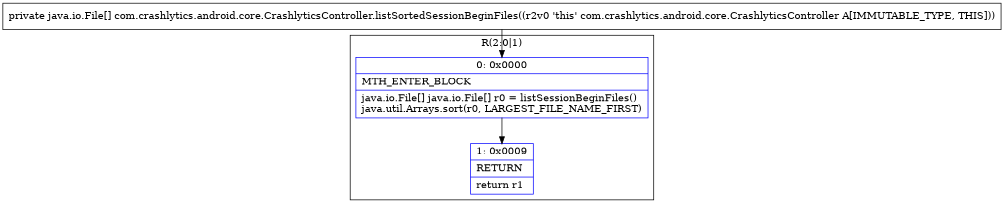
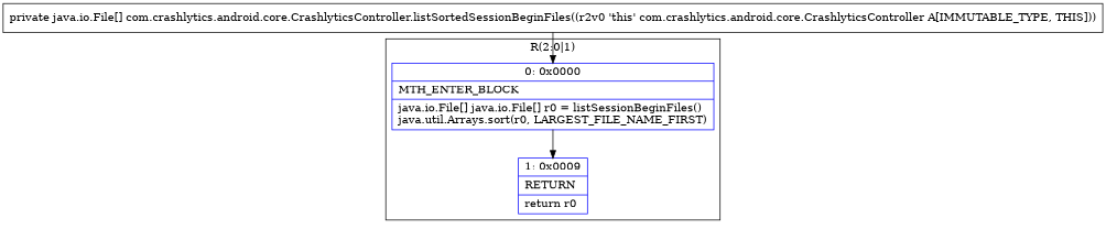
  digraph {
    node [color=blue shape=record]
    n1 [label="{0\:\ 0x0000|MTH_ENTER_BLOCK\l|java.io.File[] java.io.File[] r0 = listSessionBeginFiles()\ljava.util.Arrays.sort(r0, LARGEST_FILE_NAME_FIRST)\l}"]
-   n2 [label="{1\:\ 0x0009|RETURN\l|return r1\l}"]
+   n2 [label="{1\:\ 0x0009|RETURN\l|return r0\l}"]
    n3 [label="{private java.io.File[] com.crashlytics.android.core.CrashlyticsController.listSortedSessionBeginFiles((r2v0 'this' com.crashlytics.android.core.CrashlyticsController A[IMMUTABLE_TYPE, THIS])) }" color=""]
    subgraph cluster_1 {
      label="R(2:0|1)"
      n1
      n2
    }
    n1 -> n2
    n3 -> n1
  }
